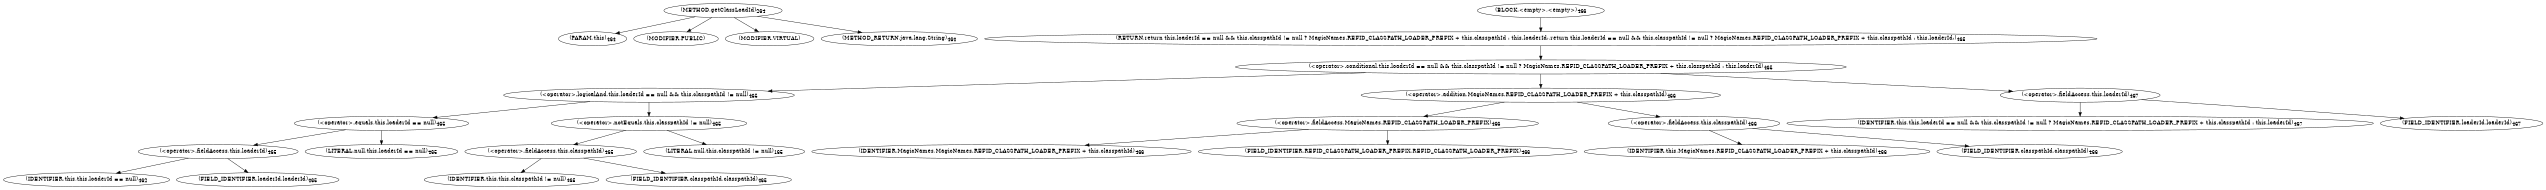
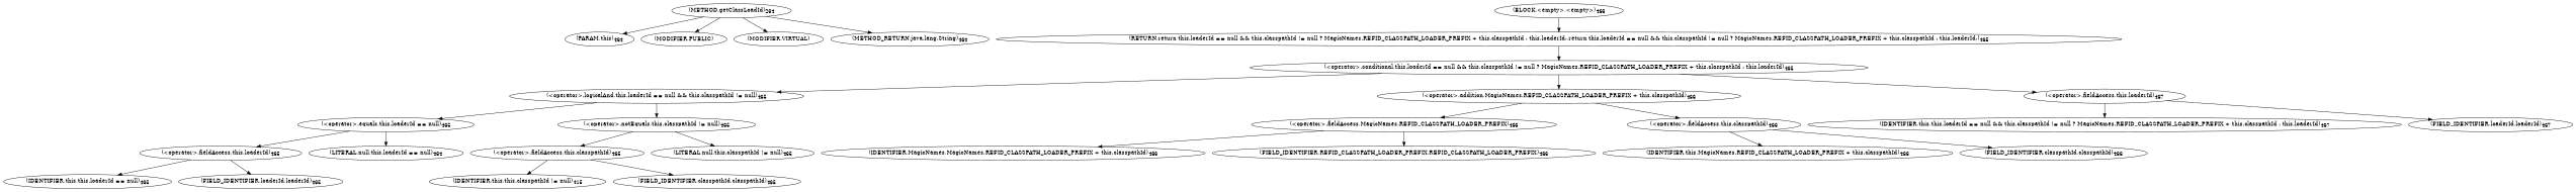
  digraph {
    n1 [label=<(METHOD,getClassLoadId)<SUB>264</SUB>>]
    n2 [label=<(PARAM,this)<SUB>464</SUB>>]
    n3 [label=<(MODIFIER,PUBLIC)>]
    n4 [label=<(MODIFIER,VIRTUAL)>]
    n5 [label=<(METHOD_RETURN,java.lang.String)<SUB>464</SUB>>]
    n6 [label=<(BLOCK,&lt;empty&gt;,&lt;empty&gt;)<SUB>466</SUB>>]
    n7 [label=<(RETURN,return this.loaderId == null &amp;&amp; this.classpathId != null ? MagicNames.REFID_CLASSPATH_LOADER_PREFIX + this.classpathId : this.loaderId;,return this.loaderId == null &amp;&amp; this.classpathId != null ? MagicNames.REFID_CLASSPATH_LOADER_PREFIX + this.classpathId : this.loaderId;)<SUB>465</SUB>>]
    n8 [label=<(&lt;operator&gt;.conditional,this.loaderId == null &amp;&amp; this.classpathId != null ? MagicNames.REFID_CLASSPATH_LOADER_PREFIX + this.classpathId : this.loaderId)<SUB>465</SUB>>]
    n9 [label=<(&lt;operator&gt;.logicalAnd,this.loaderId == null &amp;&amp; this.classpathId != null)<SUB>465</SUB>>]
    n10 [label=<(&lt;operator&gt;.addition,MagicNames.REFID_CLASSPATH_LOADER_PREFIX + this.classpathId)<SUB>466</SUB>>]
    n11 [label=<(&lt;operator&gt;.fieldAccess,this.loaderId)<SUB>467</SUB>>]
    n12 [label=<(&lt;operator&gt;.equals,this.loaderId == null)<SUB>465</SUB>>]
    n13 [label=<(&lt;operator&gt;.notEquals,this.classpathId != null)<SUB>465</SUB>>]
    n14 [label=<(&lt;operator&gt;.fieldAccess,MagicNames.REFID_CLASSPATH_LOADER_PREFIX)<SUB>466</SUB>>]
    n15 [label=<(&lt;operator&gt;.fieldAccess,this.classpathId)<SUB>466</SUB>>]
    n16 [label=<(IDENTIFIER,this,this.loaderId == null &amp;&amp; this.classpathId != null ? MagicNames.REFID_CLASSPATH_LOADER_PREFIX + this.classpathId : this.loaderId)<SUB>467</SUB>>]
    n17 [label=<(FIELD_IDENTIFIER,loaderId,loaderId)<SUB>467</SUB>>]
    n18 [label=<(&lt;operator&gt;.fieldAccess,this.loaderId)<SUB>465</SUB>>]
-   n19 [label=<(LITERAL,null,this.loaderId == null)<SUB>465</SUB>>]
+   n19 [label=<(LITERAL,null,this.loaderId == null)<SUB>464</SUB>>]
    n20 [label=<(&lt;operator&gt;.fieldAccess,this.classpathId)<SUB>465</SUB>>]
-   n21 [label=<(LITERAL,null,this.classpathId != null)<SUB>165</SUB>>]
-   n22 [label=<(IDENTIFIER,this,this.loaderId == null)<SUB>462</SUB>>]
+   n21 [label=<(LITERAL,null,this.classpathId != null)<SUB>465</SUB>>]
+   n22 [label=<(IDENTIFIER,this,this.loaderId == null)<SUB>465</SUB>>]
    n23 [label=<(FIELD_IDENTIFIER,loaderId,loaderId)<SUB>465</SUB>>]
-   n24 [label=<(IDENTIFIER,this,this.classpathId != null)<SUB>465</SUB>>]
+   n24 [label=<(IDENTIFIER,this,this.classpathId != null)<SUB>415</SUB>>]
    n25 [label=<(FIELD_IDENTIFIER,classpathId,classpathId)<SUB>465</SUB>>]
    n26 [label=<(IDENTIFIER,MagicNames,MagicNames.REFID_CLASSPATH_LOADER_PREFIX + this.classpathId)<SUB>466</SUB>>]
    n27 [label=<(FIELD_IDENTIFIER,REFID_CLASSPATH_LOADER_PREFIX,REFID_CLASSPATH_LOADER_PREFIX)<SUB>466</SUB>>]
    n28 [label=<(IDENTIFIER,this,MagicNames.REFID_CLASSPATH_LOADER_PREFIX + this.classpathId)<SUB>466</SUB>>]
    n29 [label=<(FIELD_IDENTIFIER,classpathId,classpathId)<SUB>466</SUB>>]
    n1 -> n2
    n1 -> n3
    n1 -> n4
    n1 -> n5
    n6 -> n7
    n7 -> n8
    n8 -> n9
    n8 -> n10
    n8 -> n11
    n9 -> n12
    n9 -> n13
    n10 -> n14
    n10 -> n15
    n11 -> n16
    n11 -> n17
    n12 -> n18
    n12 -> n19
    n13 -> n20
    n13 -> n21
    n14 -> n26
    n14 -> n27
    n15 -> n28
    n15 -> n29
    n18 -> n22
    n18 -> n23
    n20 -> n24
    n20 -> n25
  }
